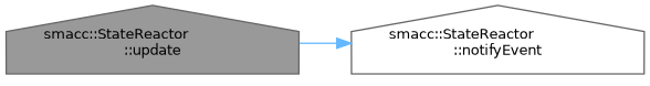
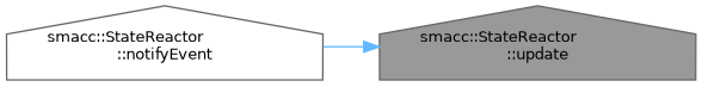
  digraph {
    rankdir=RL
    fontname="DejaVu Sans"
    node [fontname="DejaVu Sans" fontsize=10 shape=house style=filled]
    n1 [color=gray40 fillcolor=grey60 fontcolor=black height=0.2 label="smacc::StateReactor\l::update" width=0.4]
    n2 [color=grey40 fillcolor=white height=0.2 label="smacc::StateReactor\l::notifyEvent" width=0.4]
-   n2 -> n1 [color=steelblue1 dir=back fontname="DejaVu Sans" fontsize=10 labelfontname=Helvetica labelfontsize=10 style=solid]
+   n1 -> n2 [color=steelblue1 dir=back fontname="DejaVu Sans" fontsize=10 labelfontname=Helvetica labelfontsize=10 style=solid]
  }
